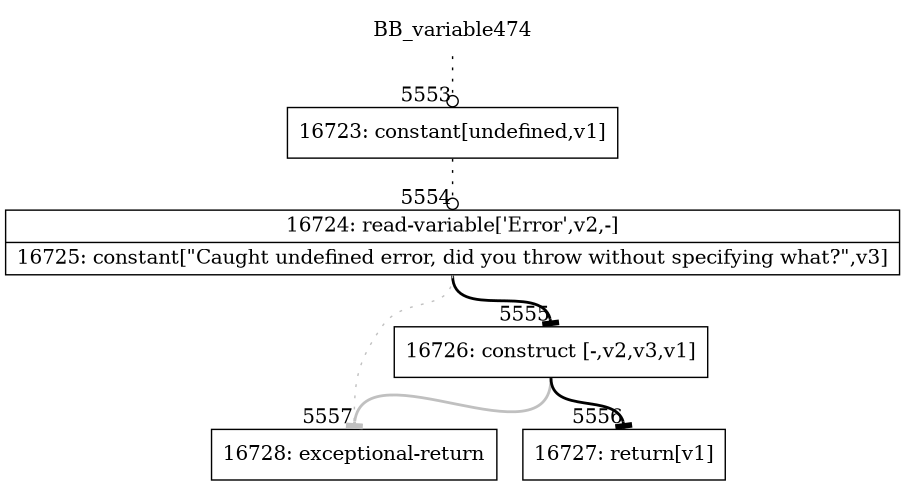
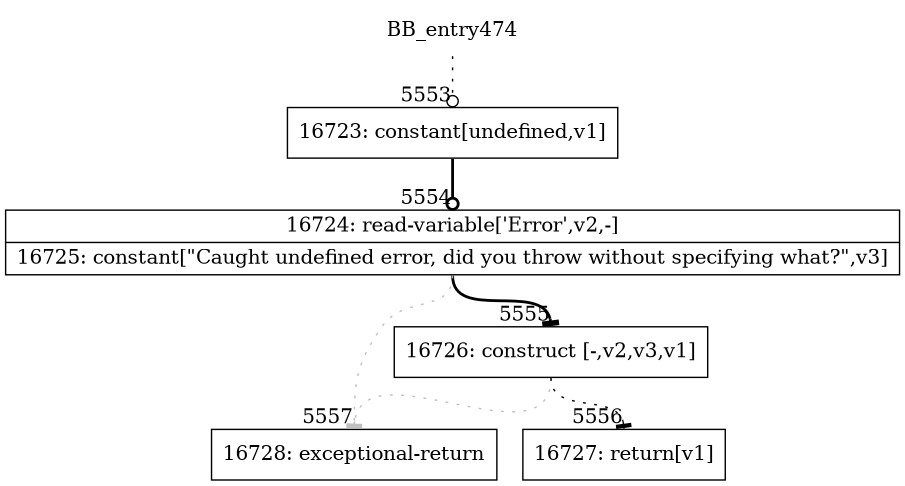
  digraph {
    rankdir=TD
    node [shape=record]
    edge [arrowhead=tee headport=n style=dotted tailport=s]
-   BB_entry474 [shape=none label=BB_variable474]
+   BB_entry474 [shape=none]
    n2 [label="{16723: constant[undefined,v1]}"]
    n3 [label="{16724: read-variable['Error',v2,-]|16725: constant[\"Caught undefined error, did you throw without specifying what?\",v3]}"]
    n4 [label="{16726: construct [-,v2,v3,v1]}"]
    n5 [label="{16728: exceptional-return}"]
    n6 [label="{16727: return[v1]}"]
    BB_entry474 -> n2 [arrowhead=odot headlabel="    5553"]
-   n2 -> n3 [arrowhead=odot headlabel="      5554"]
+   n2 -> n3 [arrowhead=odot headlabel="      5554" style=bold]
    n3 -> n4 [headlabel="      5555" style=bold]
    n3 -> n5 [color=gray headlabel="      5557"]
-   n4 -> n5 [color=gray style=bold]
-   n4 -> n6 [headlabel="      5556" style=bold]
+   n4 -> n5 [color=gray]
+   n4 -> n6 [headlabel="      5556"]
  }
